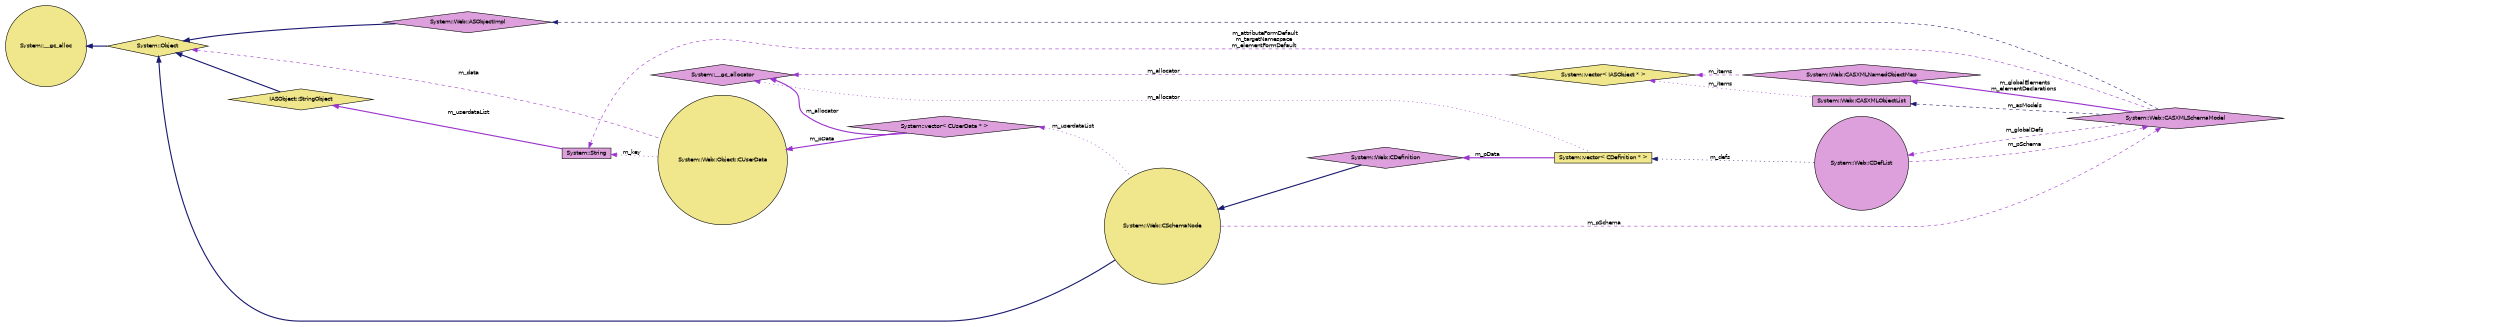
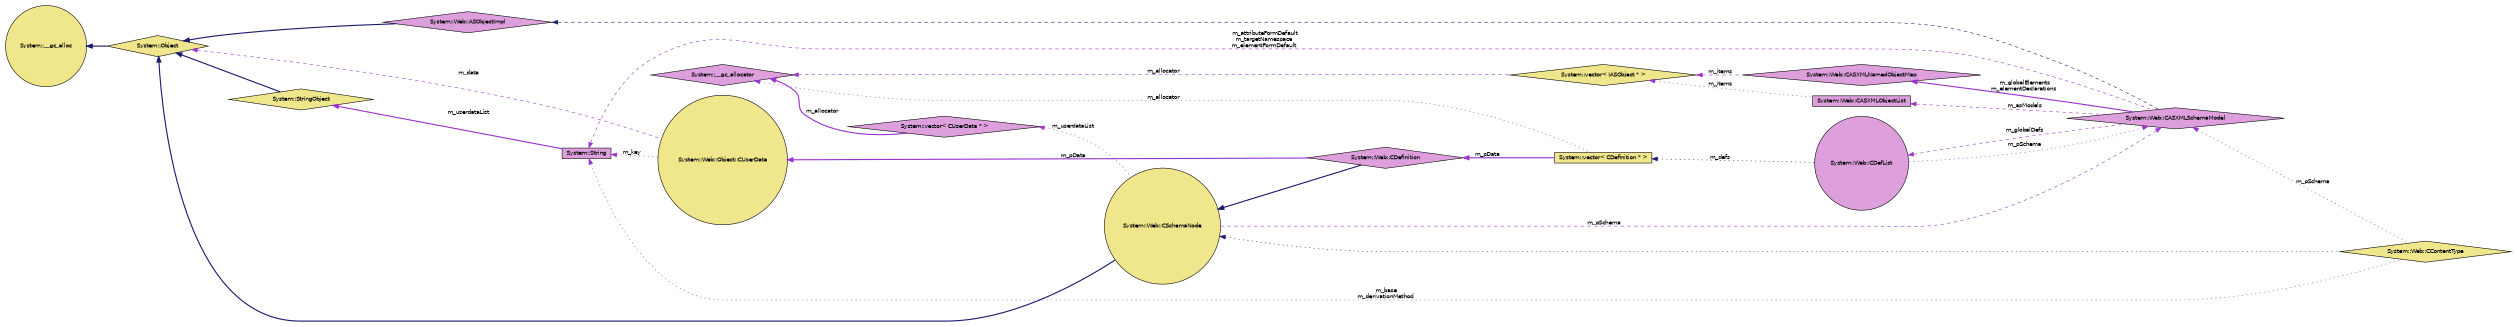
  digraph {
    rankdir=LR
    node [color=black fillcolor=plum fontname=Helvetica fontsize=10 shape=diamond style=filled]
    edge [color=darkorchid3 dir=back fontname=Helvetica fontsize=10 labelfontname=Helvetica labelfontsize=10 style=bold]
+   n1 [fillcolor=khaki fontcolor=black height=0.2 label="System::Web::CContentType" width=0.4]
    n2 [fillcolor=khaki height=0.2 label="System::Web::CSchemaNode" shape=circle width=0.4]
    n3 [height=0.2 label="System::Web::CDefinition" width=0.4]
    n4 [fillcolor=khaki height=0.2 label="System::vector\< CDefinition * \>" shape=box width=0.4]
    n5 [fillcolor=khaki height=0.2 label="System::Object" width=0.4]
    n6 [height=0.2 label="System::Web::ASObjectImpl" width=0.4]
-   n7 [fillcolor=khaki height=0.2 label="IASObject::StringObject" width=0.4]
+   n7 [fillcolor=khaki height=0.2 label="System::StringObject" width=0.4]
    n8 [fillcolor=khaki height=0.2 label="System::Web::Object::CUserData" shape=circle width=0.4]
    n9 [height=0.2 label="System::Web::CASXMLSchemaModel" width=0.4]
    n10 [height=0.2 label="System::String" shape=box width=0.4]
    n11 [height=0.2 label="System::vector\< CUserData * \>" width=0.4]
    n12 [fillcolor=khaki height=0.2 label="System::__gc_alloc" shape=circle width=0.4]
    n13 [height=0.2 label="System::Web::CDefList" shape=circle width=0.4]
    n14 [height=0.2 label="System::Web::CASXMLNamedObjectMap" width=0.4]
    n15 [fillcolor=khaki height=0.2 label="System::vector\< IASObject * \>" width=0.4]
    n16 [height=0.2 label="System::Web::CASXMLObjectList" shape=box width=0.4]
    n17 [height=0.2 label="System::__gc_allocator" width=0.4]
+   n2 -> n1 [color=midnightblue style=dotted]
    n2 -> n3 [color=midnightblue]
    n3 -> n4 [label=" m_pData"]
    n4 -> n13 [color=midnightblue label=" m_defs" style=dotted]
    n5 -> n2 [color=midnightblue]
    n5 -> n6 [color=midnightblue]
    n5 -> n7 [color=midnightblue]
    n5 -> n8 [label=" m_data" style=dashed]
    n6 -> n9 [color=midnightblue style=dashed]
    n7 -> n10 [label=" m_userdataList"]
-   n8 -> n11 [label=" m_pData"]
+   n8 -> n3 [label=" m_pData"]
+   n9 -> n1 [label=" m_pSchema" style=dotted]
    n9 -> n2 [label=" m_pSchema" style=dashed]
-   n9 -> n13 [label=" m_pSchema" style=dashed]
+   n9 -> n13 [label=" m_pSchema" style=dotted]
+   n10 -> n1 [label=" m_base\nm_derivationMethod" style=dotted]
    n10 -> n8 [label=" m_key" style=dotted]
    n10 -> n9 [label=" m_attributeFormDefault\nm_targetNamespace\nm_elementFormDefault" style=dashed]
    n11 -> n2 [label=" m_userdataList" style=dotted]
    n12 -> n5 [color=midnightblue]
    n13 -> n9 [label=" m_globalDefs" style=dashed]
    n14 -> n9 [label=" m_globalElements\nm_elementDeclarations"]
    n15 -> n14 [label=" m_items" style=dashed]
    n15 -> n16 [label=" m_items" style=dotted]
-   n16 -> n9 [color=midnightblue label=" m_asModels" style=dashed]
+   n16 -> n9 [label=" m_asModels" style=dashed]
    n17 -> n4 [label=" m_allocator" style=dotted]
    n17 -> n11 [label=" m_allocator"]
    n17 -> n15 [label=" m_allocator" style=dashed]
  }
